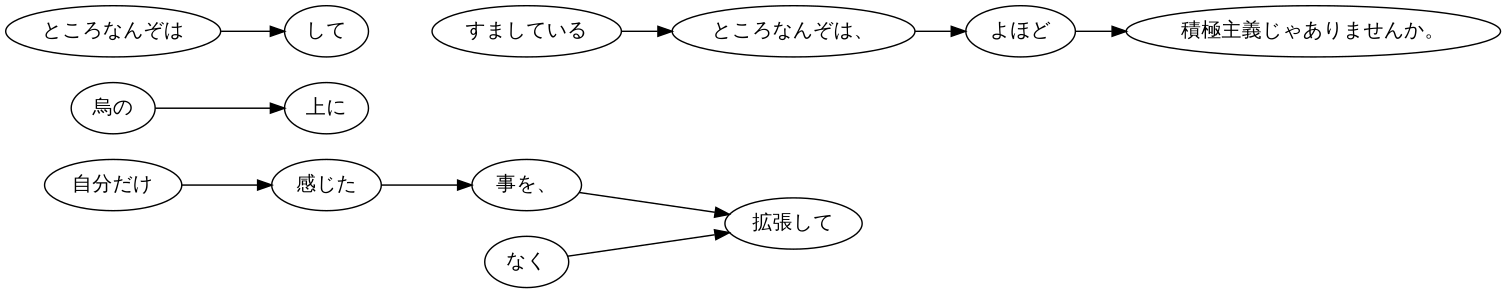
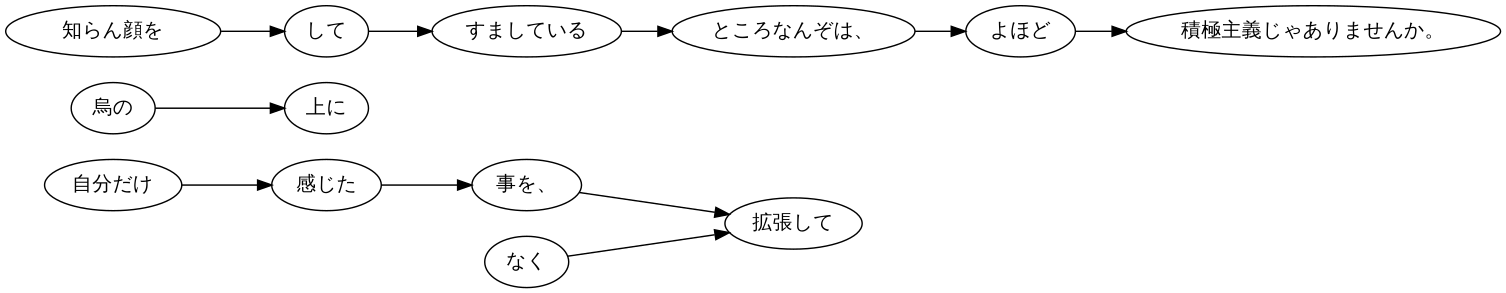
  digraph {
    fontname="IBM Plex Sans"
    rankdir=LR
    node [fontname="IBM Plex Sans"]
    edge [fontname="IBM Plex Sans"]
    n1 [label="自分だけ"]
    n2 [label="感じた"]
    n3 [label="事を、"]
    n4 [label="拡張して"]
    n5 [label="なく"]
    n6 [label="烏の"]
    n7 [label="上に"]
    n8 [label="して"]
    n9 [label="すましている"]
-   n10 [label="ところなんぞは"]
+   n10 [label="知らん顔を"]
    n11 [label="ところなんぞは、"]
    n12 [label="よほど"]
    n13 [label="積極主義じゃありませんか。"]
    n1 -> n2
    n2 -> n3
    n3 -> n4
    n5 -> n4
    n6 -> n7
+   n8 -> n9
    n9 -> n11
    n10 -> n8
    n11 -> n12
    n12 -> n13
  }
